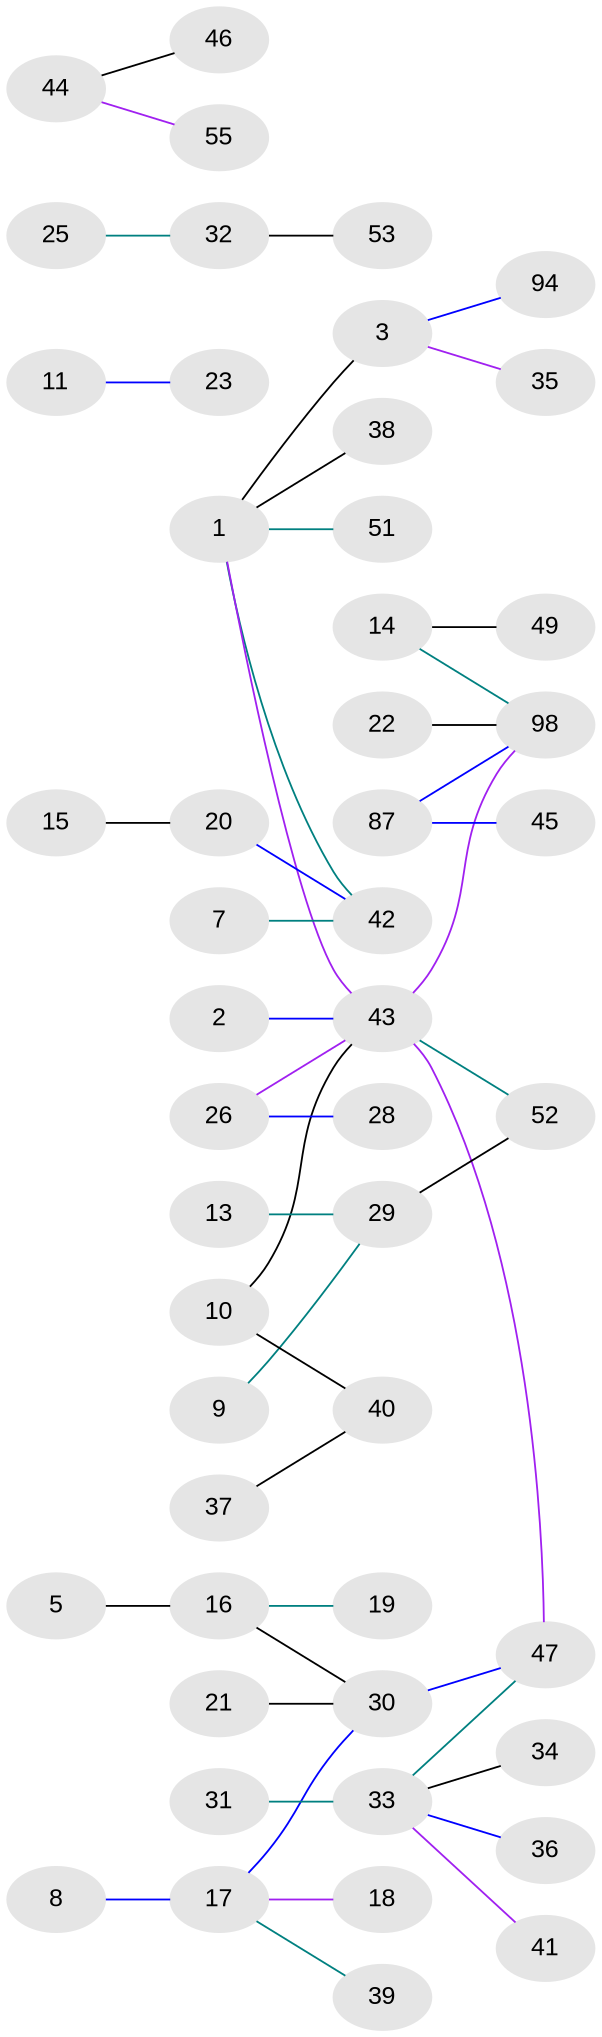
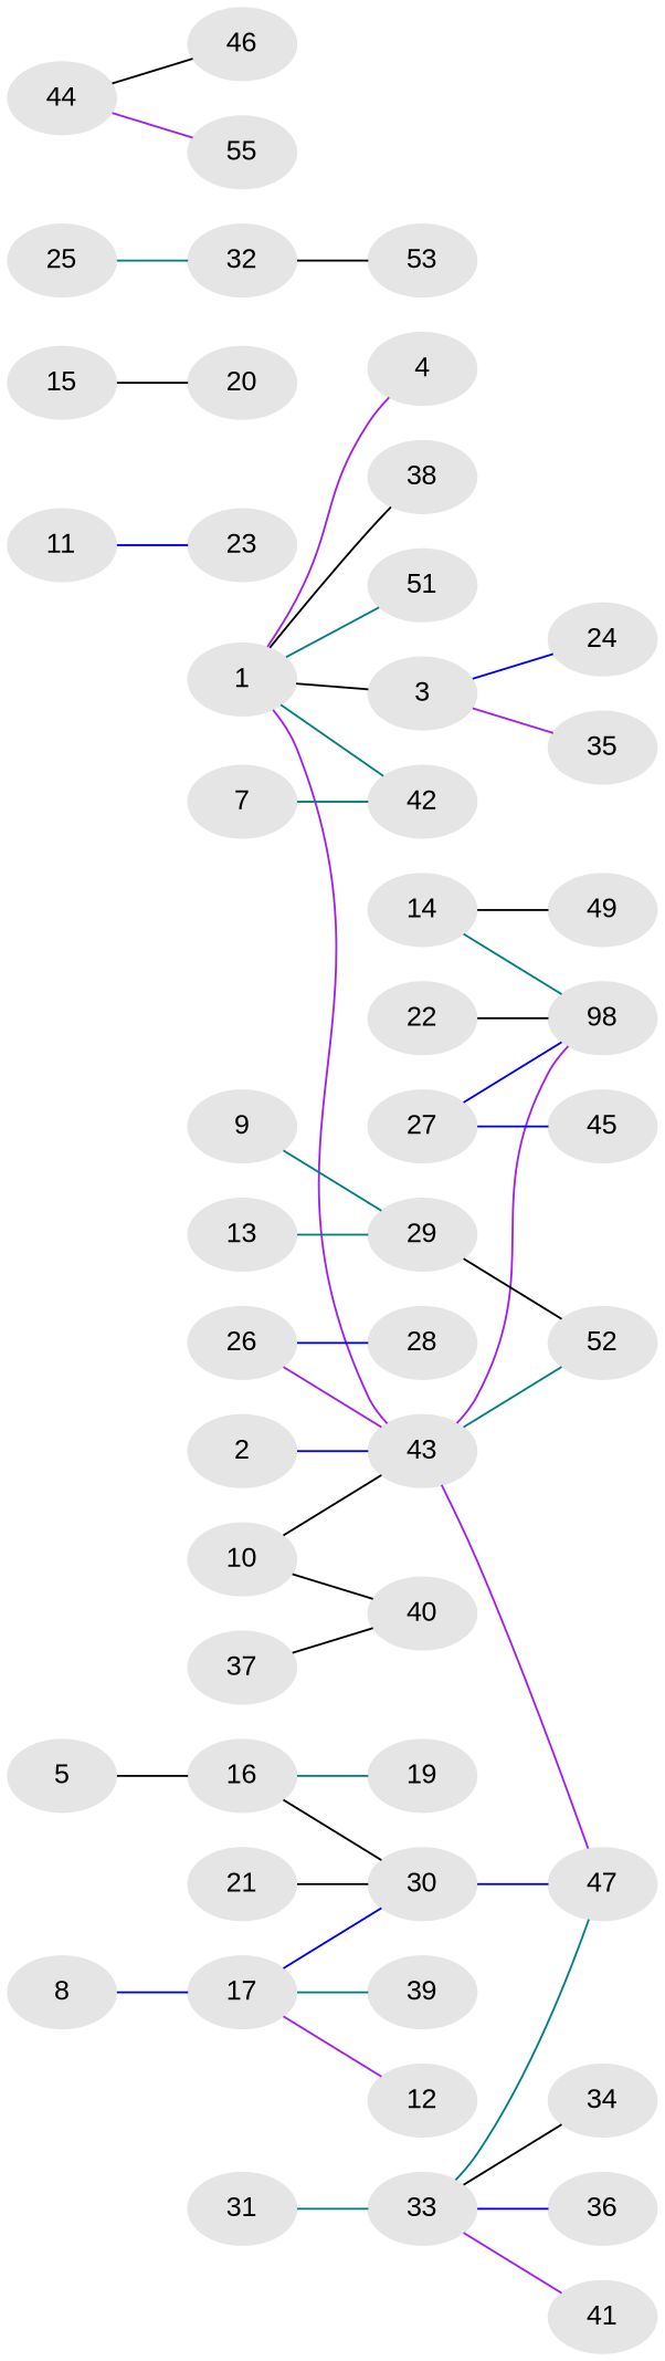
  graph {
    fontname="Liberation Sans"
    rankdir=LR
    node [color=gray90 fontname="Liberation Sans" style=filled]
    edge [color=black fontname="Liberation Sans" weight=1.0]
    1
    3
+   4
    38
    42
    43
    51
-   24 [label=94]
+   24
    35
    n10 [label=98]
    52
    47
    2
    5
    16
    30
    19
    7
    8
    17
-   18
+   18 [label=12]
    39
    9
    29
    10
    40
    11
    23
    13
    14
    49
    15
    20
    21
    22
    25
    32
    53
    26
    28
-   27 [label=87]
+   27
    45
    31
    33
    34
    36
    41
    37
    44
    46
    55
    1 -- 3
+   1 -- 4 [color=purple]
    1 -- 38
    1 -- 42 [color=teal]
    1 -- 43 [color=purple]
    1 -- 51 [color=teal]
    3 -- 24 [color=blue]
    3 -- 35 [color=purple]
    43 -- n10 [color=purple]
    43 -- 52 [color=teal]
    43 -- 47 [color=purple]
    2 -- 43 [color=blue]
    5 -- 16
    16 -- 30
    16 -- 19 [color=teal]
    30 -- 47 [color=blue]
    7 -- 42 [color=teal]
    8 -- 17 [color=blue]
    17 -- 30 [color=blue]
    17 -- 18 [color=purple]
    17 -- 39 [color=teal]
    9 -- 29 [color=teal]
    29 -- 52
    10 -- 43
    10 -- 40
    11 -- 23 [color=blue]
    13 -- 29 [color=teal]
    14 -- n10 [color=teal]
    14 -- 49
    15 -- 20
-   20 -- 42 [color=blue]
    21 -- 30
    22 -- n10
    25 -- 32 [color=teal]
    32 -- 53
    26 -- 43 [color=purple]
    26 -- 28 [color=blue]
    27 -- n10 [color=blue]
    27 -- 45 [color=blue]
    31 -- 33 [color=teal]
    33 -- 47 [color=teal]
    33 -- 34
    33 -- 36 [color=blue]
    33 -- 41 [color=purple]
    37 -- 40
    44 -- 46
    44 -- 55 [color=purple]
  }
